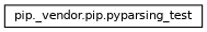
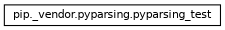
  digraph {
    rankdir=LR
-   n1 [color=black fillcolor=white fontname=Helvetica fontsize=10 height=0.2 label="pip._vendor.pip.pyparsing_test" shape=record style=filled width=0.4]
+   n1 [color=black fillcolor=white fontname=Helvetica fontsize=10 height=0.2 label="pip._vendor.pyparsing.pyparsing_test" shape=record style=filled width=0.4]
  }
